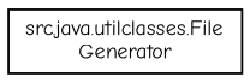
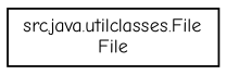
  digraph {
    rankdir=TB
    fontname="Comic Neue"
-   n1 [color=black fillcolor=white fontname="Comic Neue" fontsize=10 height=0.2 label="src.java.utilclasses.File\lGenerator" shape=record style=filled width=0.4]
+   n1 [color=black fillcolor=white fontname="Comic Neue" fontsize=10 height=0.2 label="src.java.utilclasses.File\lFile" shape=record style=filled width=0.4]
  }
